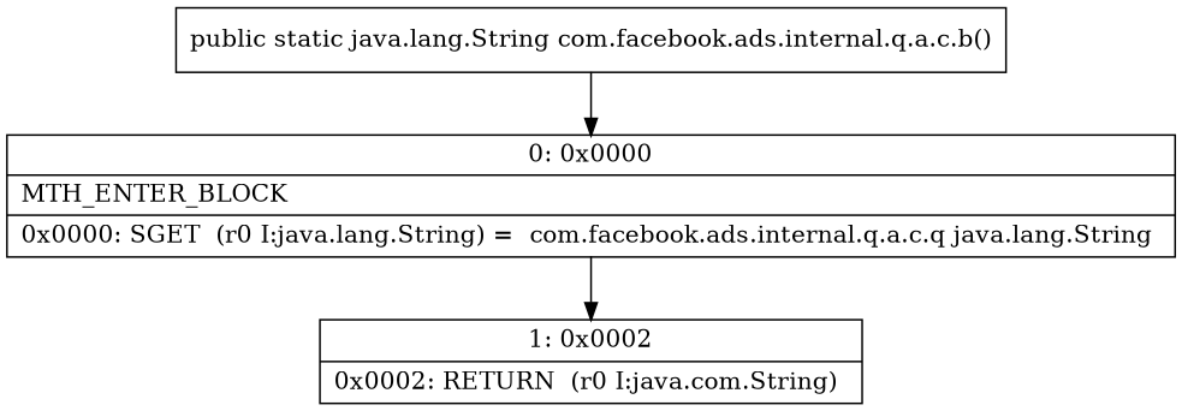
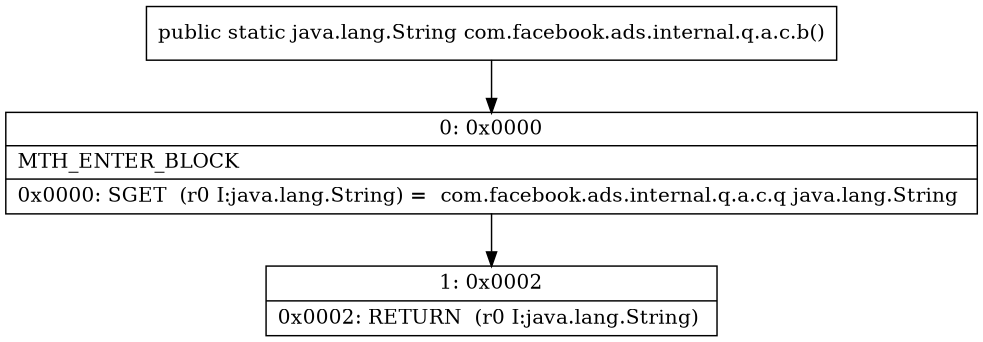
  digraph {
    node [shape=record]
    n1 [label="{0\:\ 0x0000|MTH_ENTER_BLOCK\l|0x0000: SGET  (r0 I:java.lang.String) =  com.facebook.ads.internal.q.a.c.q java.lang.String \l}"]
-   n2 [label="{1\:\ 0x0002|0x0002: RETURN  (r0 I:java.com.String) \l}"]
+   n2 [label="{1\:\ 0x0002|0x0002: RETURN  (r0 I:java.lang.String) \l}"]
    n3 [label="{public static java.lang.String com.facebook.ads.internal.q.a.c.b() }"]
    n1 -> n2
    n3 -> n1
  }
